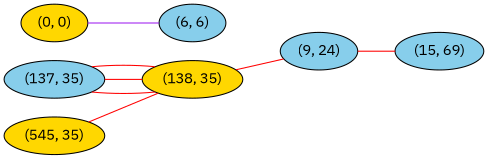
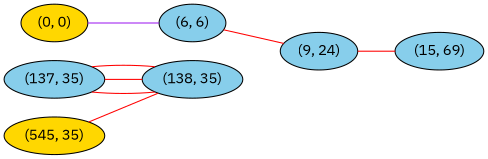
  graph {
    fontname="IBM Plex Sans"
    rankdir=LR
    node [fillcolor=skyblue fontname="IBM Plex Sans" style=filled]
    edge [color=red fontname="IBM Plex Sans" weight=1]
    "(0, 0)" [fillcolor=gold]
    "(6, 6)"
    "(9, 24)"
    "(15, 69)"
    "(137, 35)"
-   "(138, 35)" [fillcolor=gold]
+   "(138, 35)"
    n7 [fillcolor=gold label="(545, 35)"]
    "(0, 0)" -- "(6, 6)" [color=purple weight=4]
-   "(138, 35)" -- "(9, 24)"
+   "(6, 6)" -- "(9, 24)"
    "(9, 24)" -- "(15, 69)"
    "(137, 35)" -- "(138, 35)"
    "(137, 35)" -- "(138, 35)"
    "(137, 35)" -- "(138, 35)"
    n7 -- "(138, 35)"
  }
